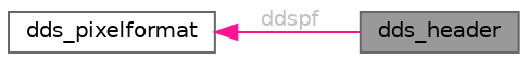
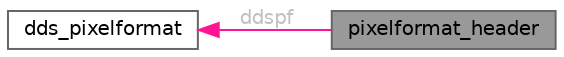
  digraph {
    rankdir=LR
    node [color=gray40 fontname=Helvetica fontsize=10 shape=box style=filled]
-   n1 [fillcolor=grey60 fontcolor=black height=0.2 label=dds_header width=0.4]
+   n1 [fillcolor=grey60 fontcolor=black height=0.2 label=pixelformat_header width=0.4]
    n2 [fillcolor=white height=0.2 label=dds_pixelformat width=0.4]
    n2 -> n1 [color=deeppink dir=back fontcolor=grey fontname=Helvetica fontsize=10 label=" ddspf" labelfontname=Helvetica labelfontsize=10 style=solid]
  }
